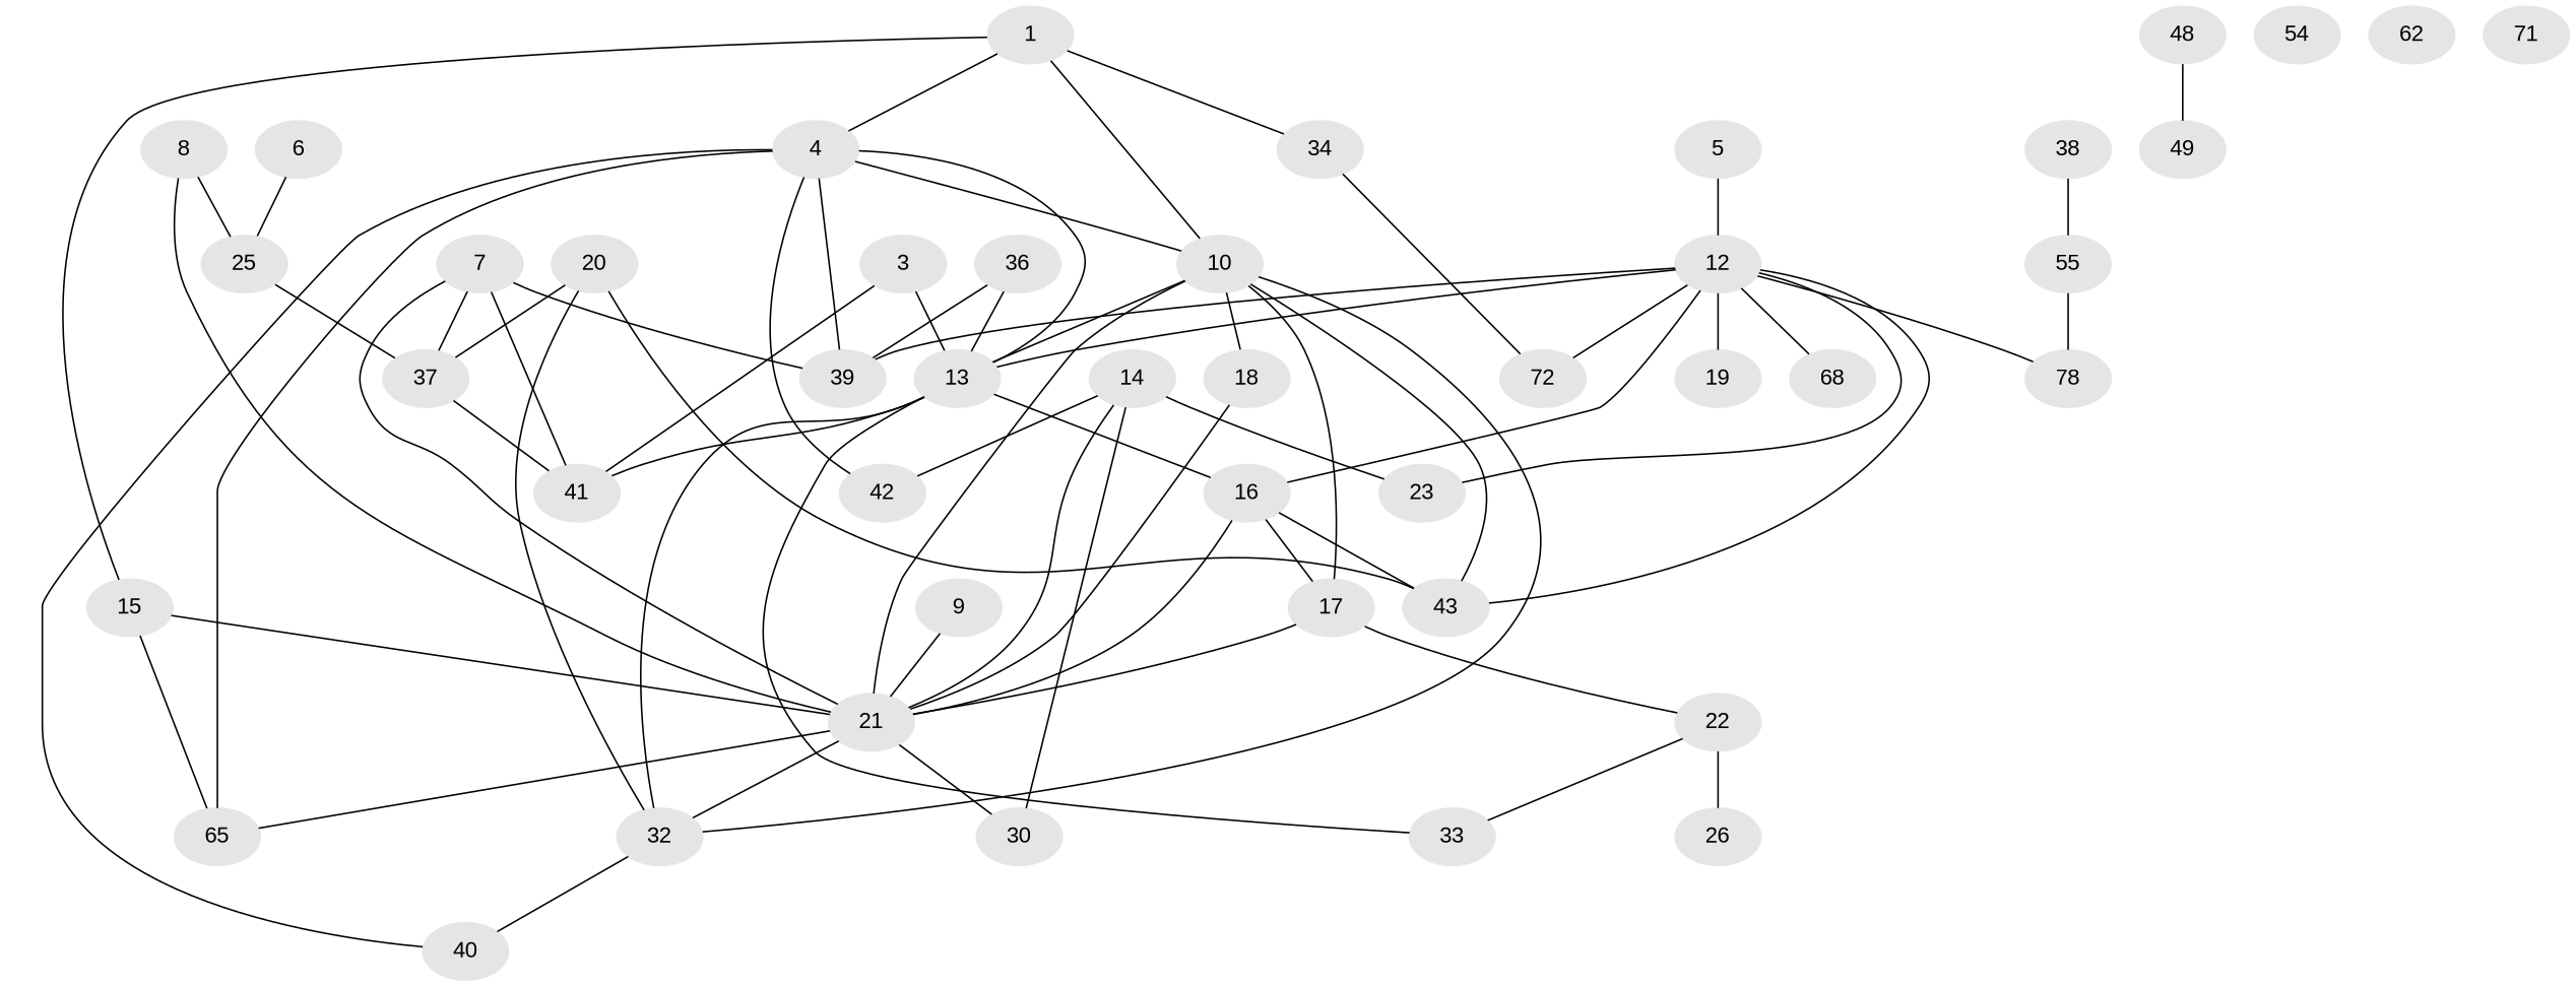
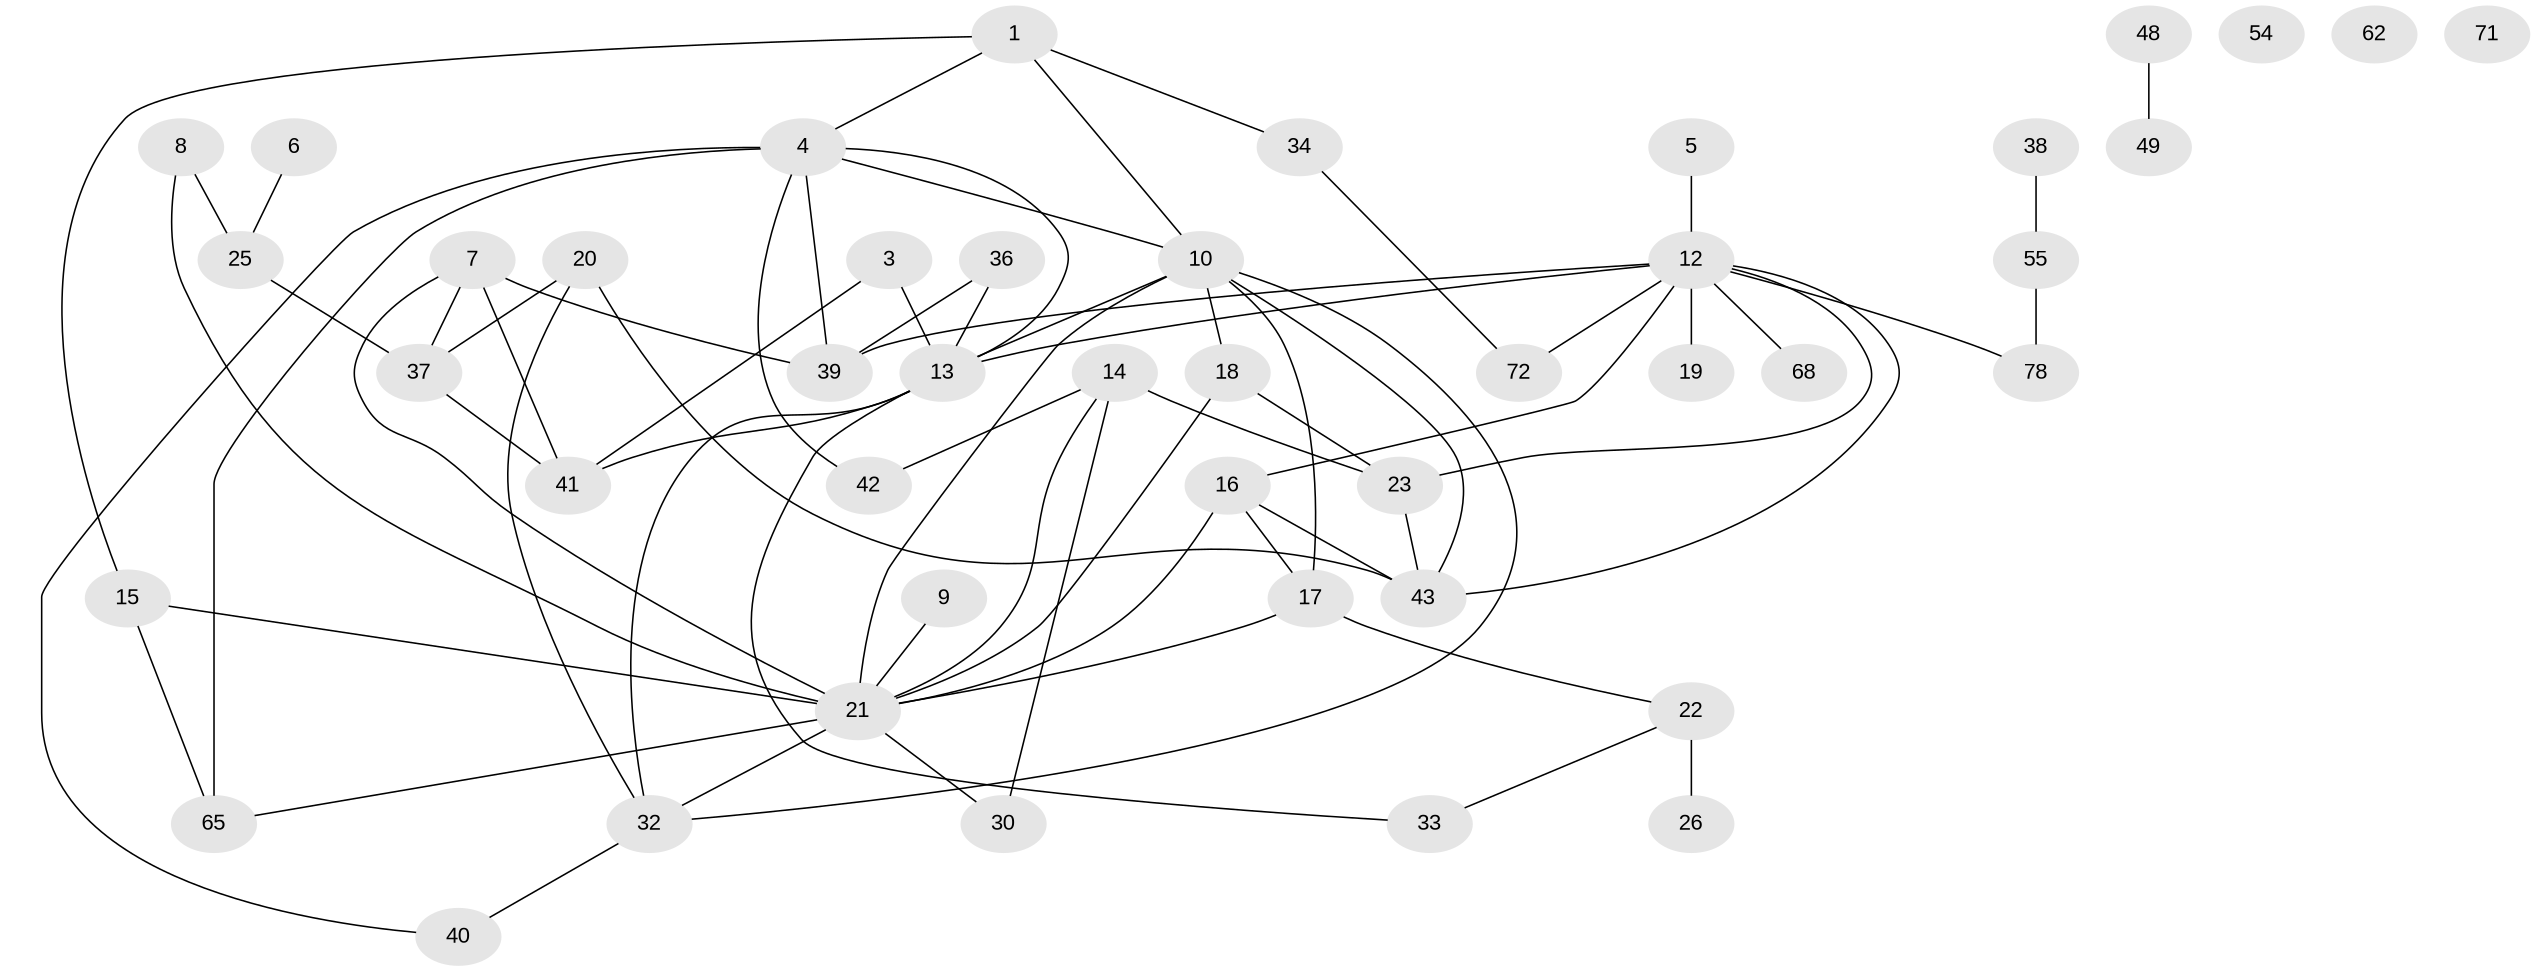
  graph {
    fontname="Liberation Sans"
    node [color=gray90 fontname="Liberation Sans" style=filled]
    edge [fontname="Liberation Sans"]
    1 [super="+2"]
    4 [super="+24+11"]
    10 [super="+35+64"]
    15
    34
    13 [super="+31"]
    39
    40
    42 [super="+83"]
    65 [super="+76"]
    21 [super="+52+58+56+44"]
    17
    18 [super="+29"]
    32 [super="+53"]
    43
    72
    41 [super="+80+85"]
    16 [super="+47"]
    33
    3
    12 [super="+77+61"]
    19
    23 [super="+50+82"]
    68
    78
    5
    6
    25
    37 [super="+75"]
    7 [super="+28"]
    30
    8 [super="+84"]
    9
    22
    14 [super="+27"]
    26 [super="+87"]
    20
    36
    38
    55
    48
    49
    54 [super="+60"]
    62
    71
    1 -- 4
    1 -- 10
    1 -- 15
    1 -- 34
    4 -- 10
    4 -- 13
    4 -- 39
    4 -- 40
    4 -- 42
    4 -- 65
    10 -- 13
    10 -- 21 [weight=2]
    10 -- 17 [weight=2]
    10 -- 18
    10 -- 32
    10 -- 43
    15 -- 65
    15 -- 21
    34 -- 72
    13 -- 32
    13 -- 41
-   13 -- 16
    13 -- 33
    21 -- 65
    21 -- 32 [weight=2]
    21 -- 30
    17 -- 21
    17 -- 22
    18 -- 21
+   18 -- 23
    32 -- 40
    16 -- 21
    16 -- 17
    16 -- 43
    3 -- 13
    3 -- 41
    12 -- 13
    12 -- 39
    12 -- 43
    12 -- 72
    12 -- 16
    12 -- 19 [weight=2]
    12 -- 23
    12 -- 68
    12 -- 78 [weight=2]
+   23 -- 43
    5 -- 12
    6 -- 25
    25 -- 37
    37 -- 41
    7 -- 39
    7 -- 21
    7 -- 41
    7 -- 37 [weight=2]
    8 -- 21
    8 -- 25
    9 -- 21
    22 -- 33
    22 -- 26
    14 -- 42
    14 -- 21
    14 -- 23
    14 -- 30
    20 -- 32
    20 -- 43
    20 -- 37
    36 -- 13 [weight=2]
    36 -- 39
    38 -- 55
    55 -- 78
    48 -- 49
  }
